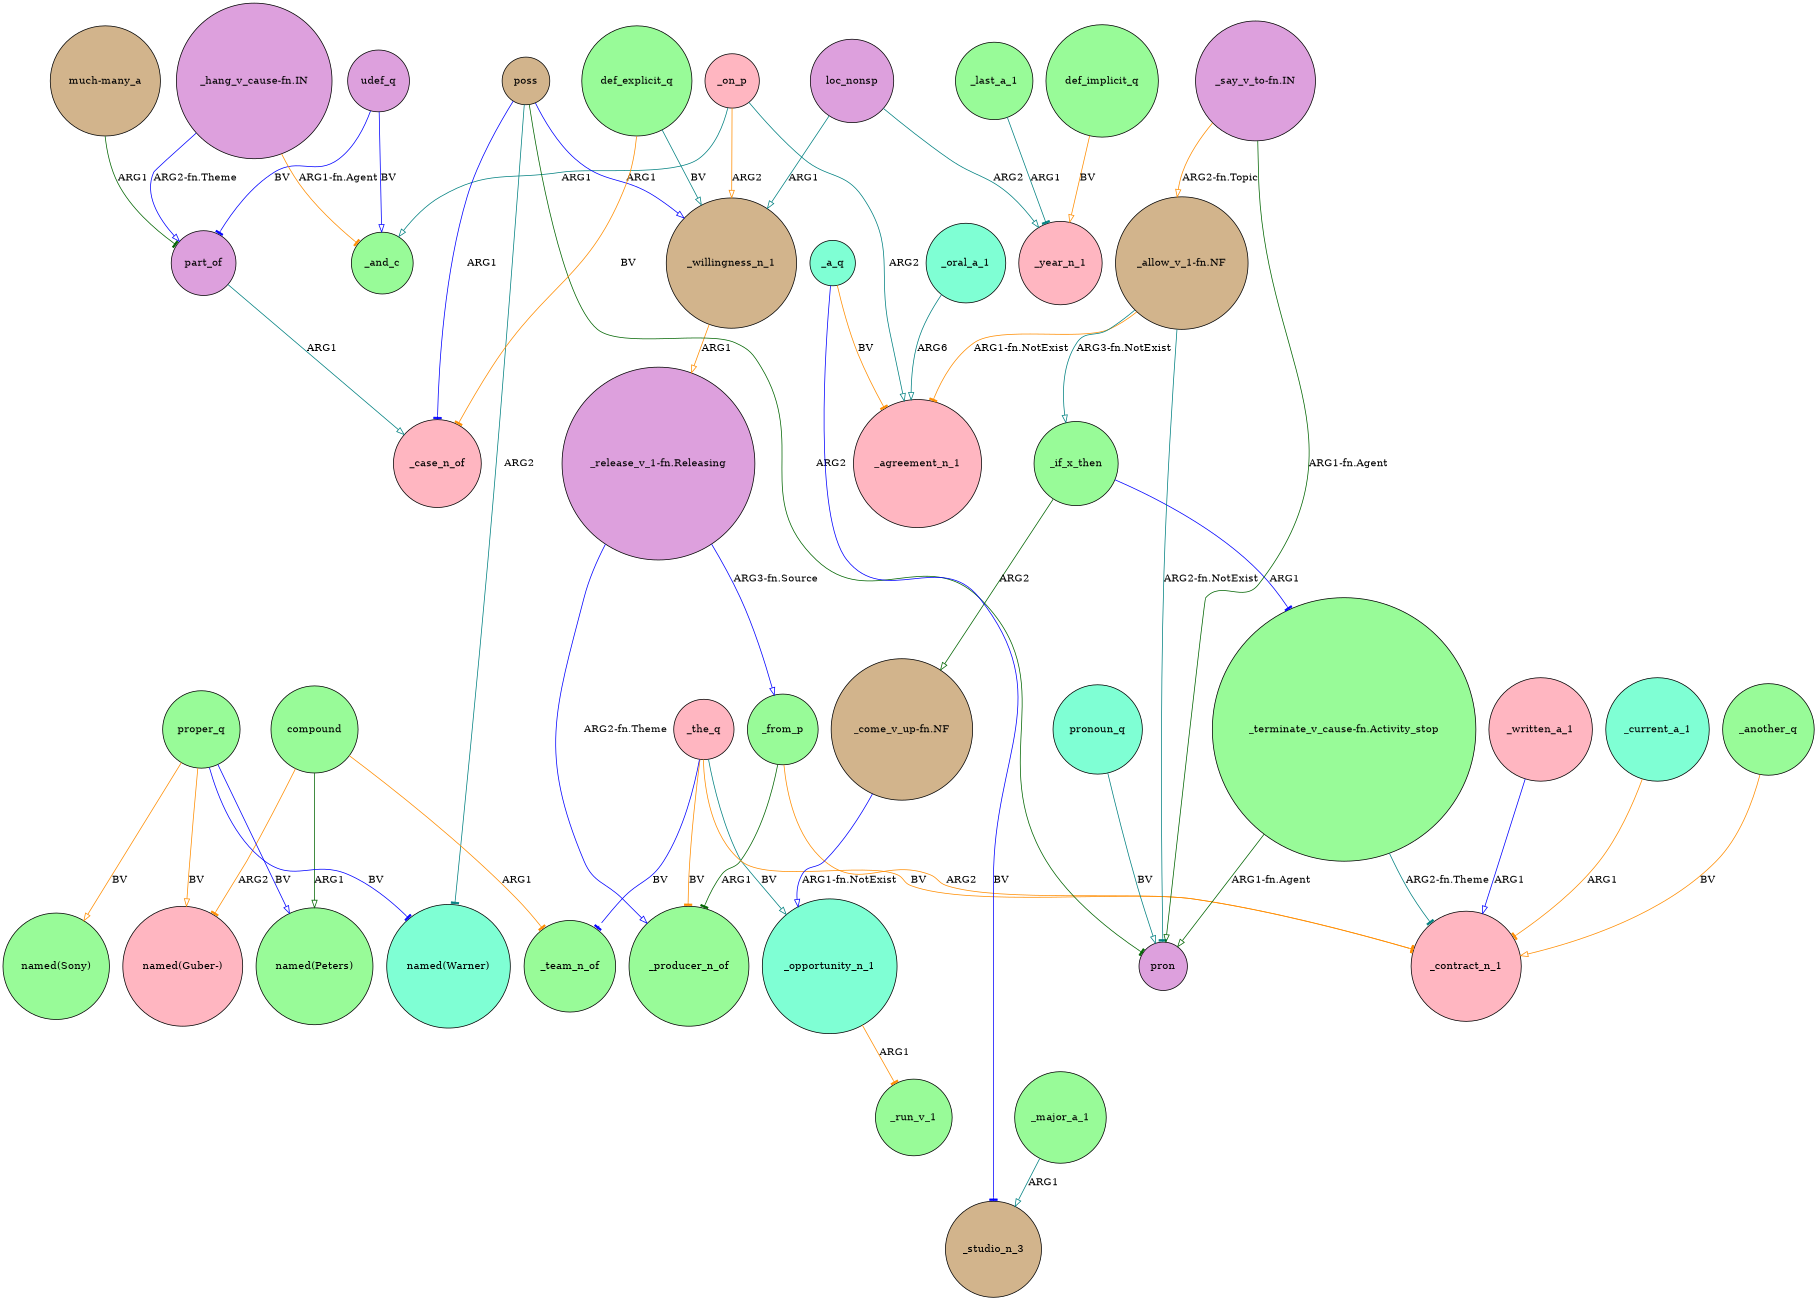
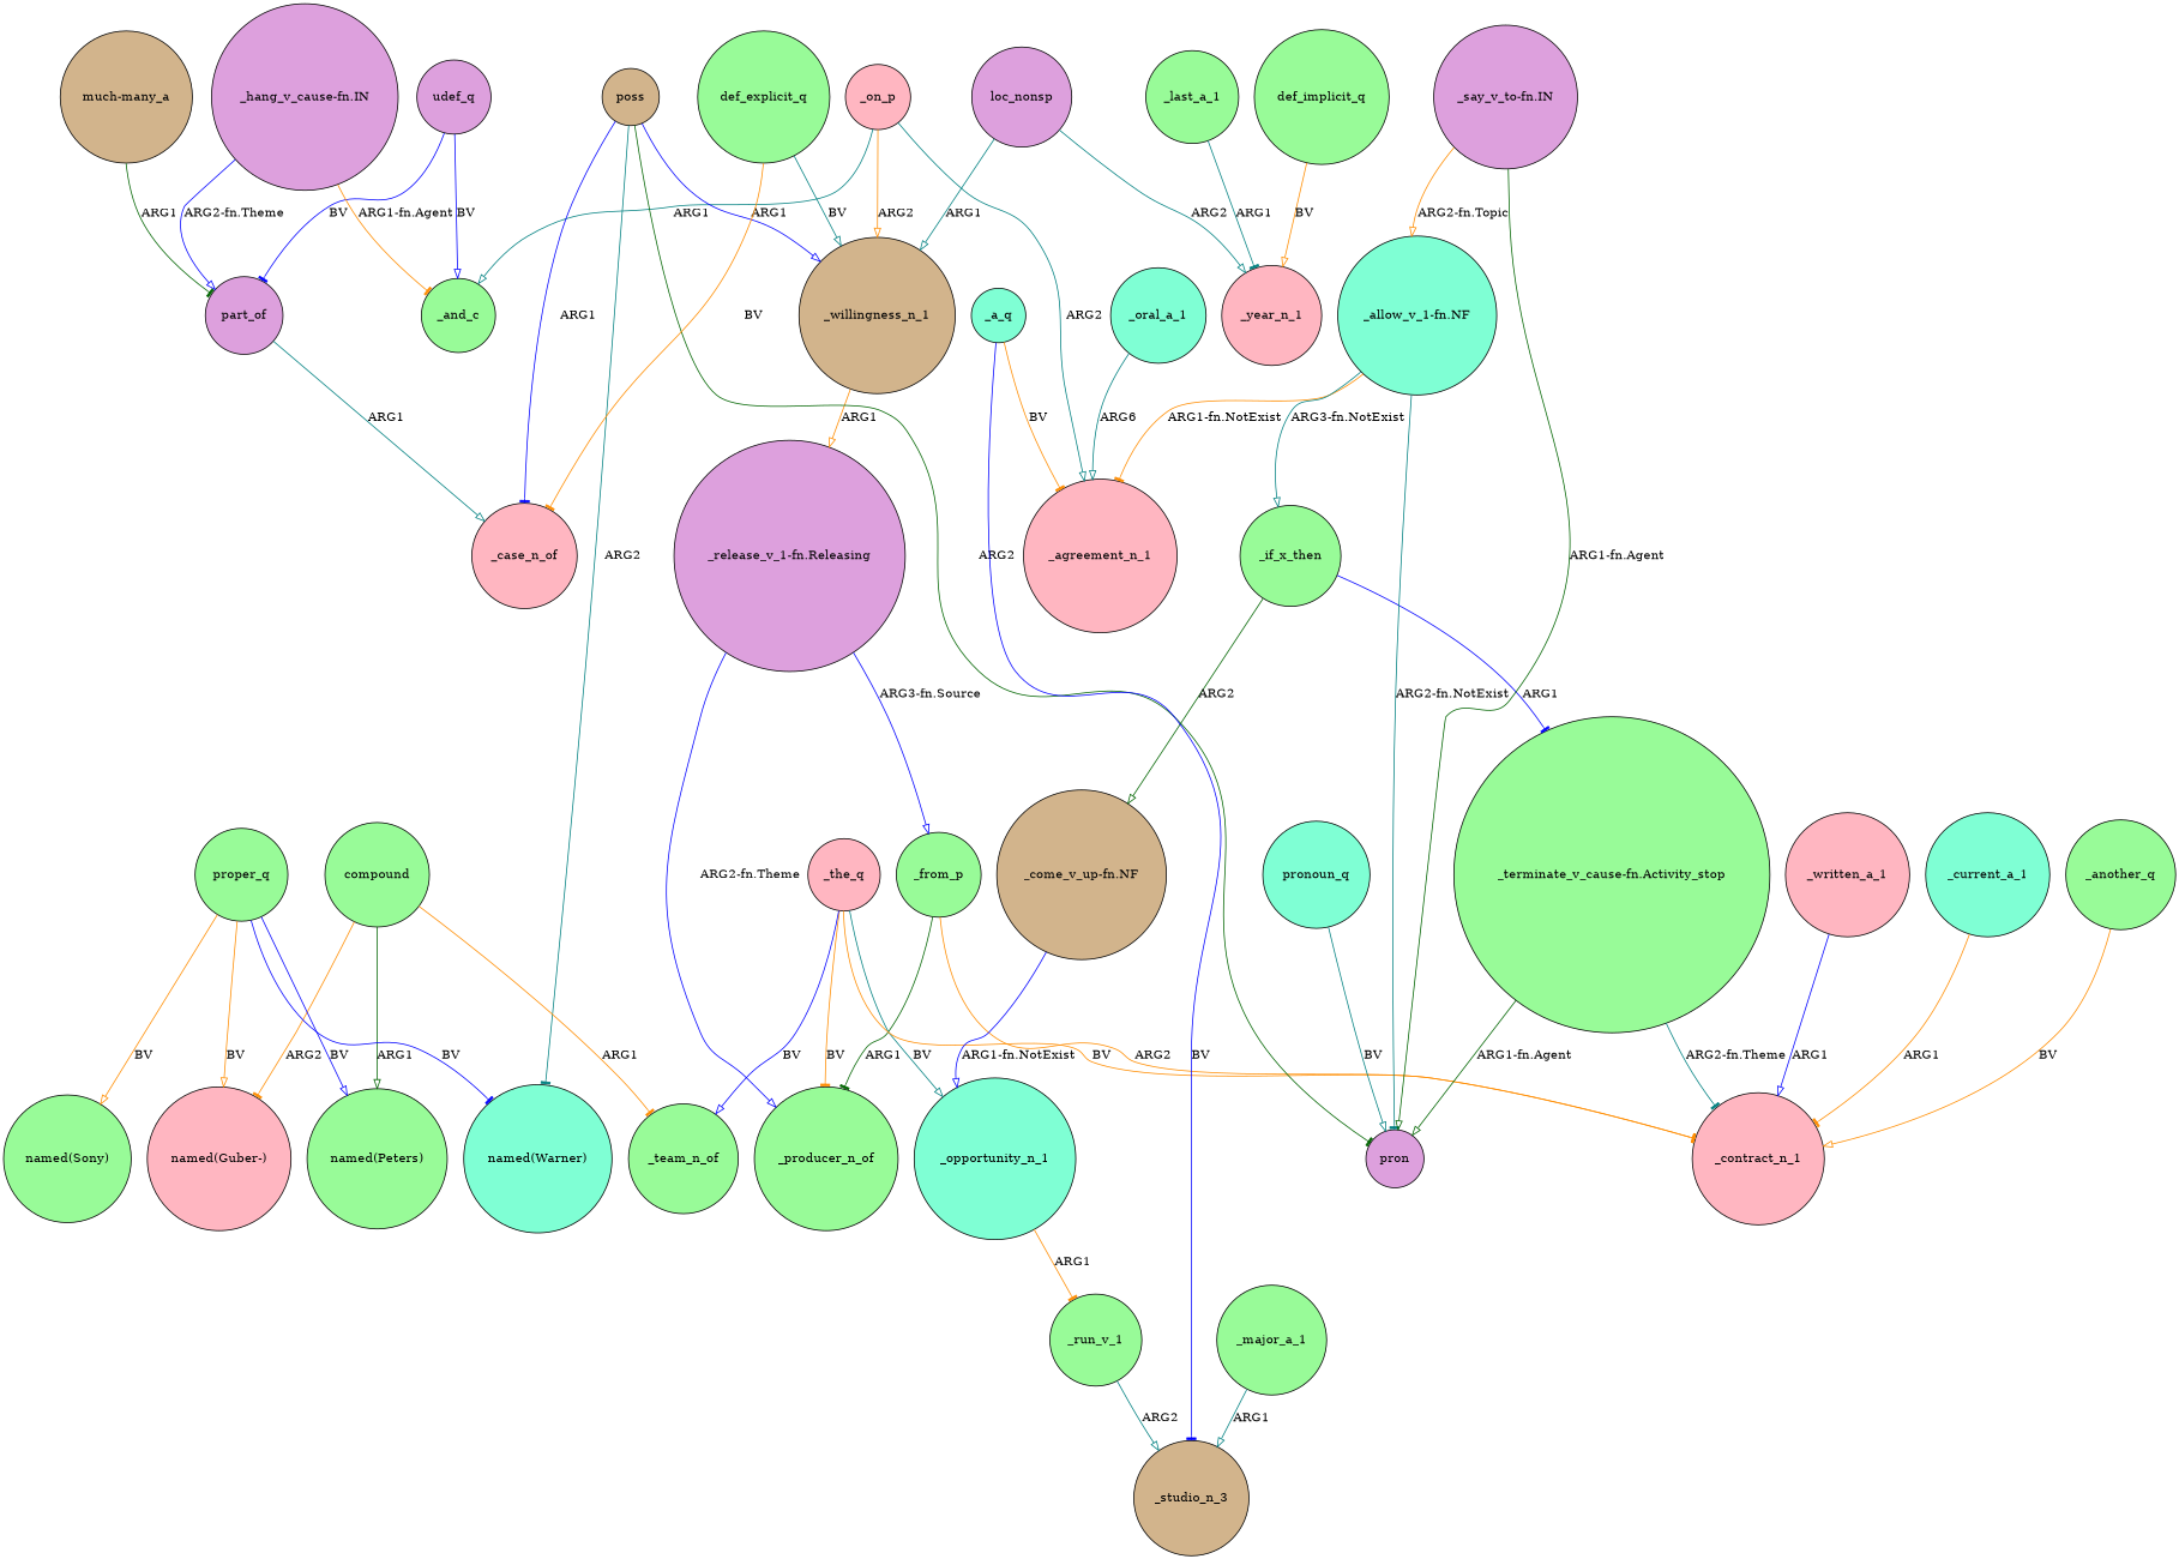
  digraph {
    node [fillcolor=palegreen shape=circle style=filled]
    edge [arrowhead=onormal color=darkorange]
    loc_nonsp [fillcolor=plum]
    _willingness_n_1 [fillcolor=tan]
    _year_n_1 [fillcolor=lightpink]
    "_release_v_1-fn.Releasing" [fillcolor=plum]
    _producer_n_of
    _from_p
    _the_q [fillcolor=lightpink]
    _team_n_of
    _opportunity_n_1 [fillcolor=aquamarine]
    _contract_n_1 [fillcolor=lightpink]
    _run_v_1
    _on_p [fillcolor=lightpink]
    _agreement_n_1 [fillcolor=lightpink]
    _and_c
    "_come_v_up-fn.NF" [fillcolor=tan]
    _if_x_then
    "_terminate_v_cause-fn.Activity_stop"
    pron [fillcolor=plum]
    poss [fillcolor=tan]
    _case_n_of [fillcolor=lightpink]
    "named(Warner)" [fillcolor=aquamarine]
    compound
    "named(Guber-)" [fillcolor=lightpink]
    "named(Peters)"
    udef_q [fillcolor=plum]
    part_of [fillcolor=plum]
    def_implicit_q
-   "_allow_v_1-fn.NF" [fillcolor=tan]
+   "_allow_v_1-fn.NF" [fillcolor=aquamarine]
    proper_q
    "named(Sony)"
    "much-many_a" [fillcolor=tan]
    n32 [fillcolor=tan label=_studio_n_3]
    "_hang_v_cause-fn.IN" [fillcolor=plum]
    _written_a_1 [fillcolor=lightpink]
    _current_a_1 [fillcolor=aquamarine]
    pronoun_q [fillcolor=aquamarine]
    _a_q [fillcolor=aquamarine]
    "_say_v_to-fn.IN" [fillcolor=plum]
    _last_a_1
    _major_a_1
    def_explicit_q
    _oral_a_1 [fillcolor=aquamarine]
    _another_q
    loc_nonsp -> _willingness_n_1 [color=teal label=ARG1]
    loc_nonsp -> _year_n_1 [color=teal label=ARG2]
    _willingness_n_1 -> "_release_v_1-fn.Releasing" [label=ARG1]
    "_release_v_1-fn.Releasing" -> _producer_n_of [color=blue label="ARG2-fn.Theme"]
    "_release_v_1-fn.Releasing" -> _from_p [color=blue label="ARG3-fn.Source"]
    _from_p -> _producer_n_of [arrowhead=tee color=darkgreen label=ARG1]
    _from_p -> _contract_n_1 [arrowhead=tee label=ARG2]
    _the_q -> _producer_n_of [arrowhead=tee label=BV]
-   _the_q -> _team_n_of [arrowhead=tee color=blue label=BV]
+   _the_q -> _team_n_of [color=blue label=BV]
    _the_q -> _opportunity_n_1 [color=teal label=BV]
    _the_q -> _contract_n_1 [arrowhead=tee label=BV]
    _opportunity_n_1 -> _run_v_1 [arrowhead=tee label=ARG1]
+   _run_v_1 -> n32 [color=teal label=ARG2]
    _on_p -> _willingness_n_1 [label=ARG2]
    _on_p -> _agreement_n_1 [color=teal label=ARG2]
    _on_p -> _and_c [color=teal label=ARG1]
    "_come_v_up-fn.NF" -> _opportunity_n_1 [color=blue label="ARG1-fn.NotExist"]
    _if_x_then -> "_come_v_up-fn.NF" [color=darkgreen label=ARG2]
    _if_x_then -> "_terminate_v_cause-fn.Activity_stop" [arrowhead=tee color=blue label=ARG1]
    "_terminate_v_cause-fn.Activity_stop" -> _contract_n_1 [arrowhead=tee color=teal label="ARG2-fn.Theme"]
    "_terminate_v_cause-fn.Activity_stop" -> pron [color=darkgreen label="ARG1-fn.Agent"]
    poss -> _willingness_n_1 [color=blue label=ARG1]
    poss -> pron [arrowhead=tee color=darkgreen label=ARG2]
    poss -> _case_n_of [arrowhead=tee color=blue label=ARG1]
    poss -> "named(Warner)" [arrowhead=tee color=teal label=ARG2]
    compound -> _team_n_of [arrowhead=tee label=ARG1]
    compound -> "named(Guber-)" [arrowhead=tee label=ARG2]
    compound -> "named(Peters)" [color=darkgreen label=ARG1]
    udef_q -> _and_c [color=blue label=BV]
    udef_q -> part_of [arrowhead=tee color=blue label=BV]
    part_of -> _case_n_of [color=teal label=ARG1]
    def_implicit_q -> _year_n_1 [label=BV]
    "_allow_v_1-fn.NF" -> _agreement_n_1 [arrowhead=tee label="ARG1-fn.NotExist"]
    "_allow_v_1-fn.NF" -> _if_x_then [color=teal label="ARG3-fn.NotExist"]
    "_allow_v_1-fn.NF" -> pron [arrowhead=tee color=teal label="ARG2-fn.NotExist"]
    proper_q -> "named(Warner)" [arrowhead=tee color=blue label=BV]
    proper_q -> "named(Guber-)" [label=BV]
    proper_q -> "named(Peters)" [color=blue label=BV]
    proper_q -> "named(Sony)" [label=BV]
    "much-many_a" -> part_of [arrowhead=tee color=darkgreen label=ARG1]
    "_hang_v_cause-fn.IN" -> _and_c [arrowhead=tee label="ARG1-fn.Agent"]
    "_hang_v_cause-fn.IN" -> part_of [color=blue label="ARG2-fn.Theme"]
    _written_a_1 -> _contract_n_1 [color=blue label=ARG1]
    _current_a_1 -> _contract_n_1 [arrowhead=tee label=ARG1]
    pronoun_q -> pron [color=teal label=BV]
    _a_q -> _agreement_n_1 [arrowhead=tee label=BV]
    _a_q -> n32 [arrowhead=tee color=blue label=BV]
    "_say_v_to-fn.IN" -> pron [color=darkgreen label="ARG1-fn.Agent"]
    "_say_v_to-fn.IN" -> "_allow_v_1-fn.NF" [label="ARG2-fn.Topic"]
    _last_a_1 -> _year_n_1 [arrowhead=tee color=teal label=ARG1]
    _major_a_1 -> n32 [color=teal label=ARG1]
    def_explicit_q -> _willingness_n_1 [color=teal label=BV]
    def_explicit_q -> _case_n_of [arrowhead=tee label=BV]
    _oral_a_1 -> _agreement_n_1 [color=teal label=ARG6]
    _another_q -> _contract_n_1 [label=BV]
  }
